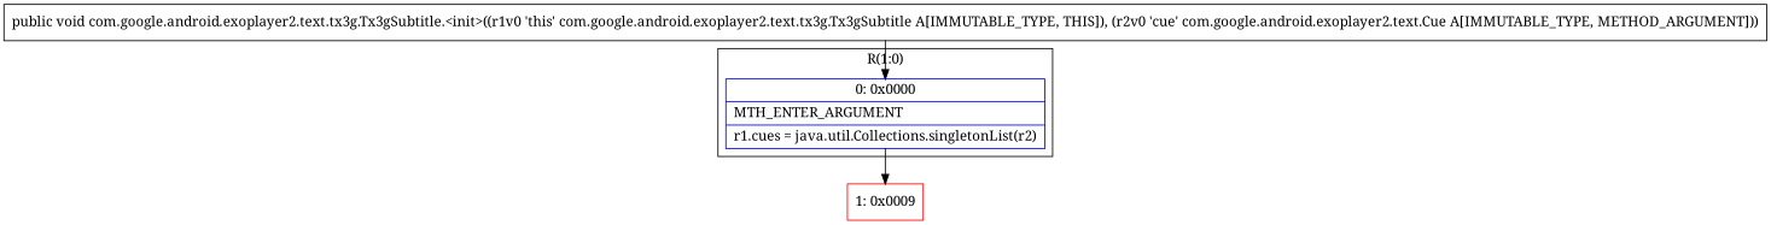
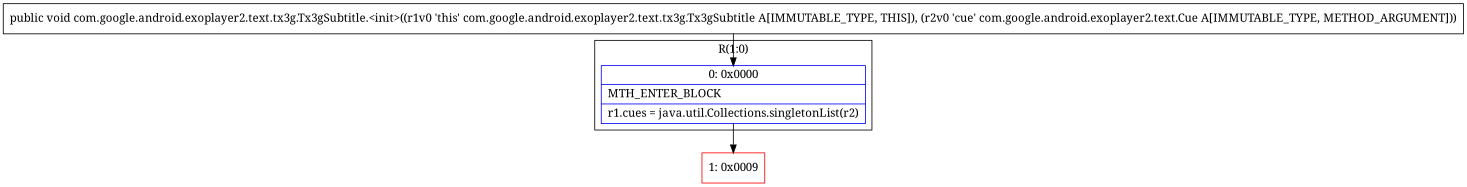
  digraph {
    fontname="Noto Serif"
    node [shape=record fontname="Noto Serif"]
    edge [fontname="Noto Serif"]
-   n1 [color=blue label="{0\:\ 0x0000|MTH_ENTER_ARGUMENT\l|r1.cues = java.util.Collections.singletonList(r2)\l}"]
+   n1 [color=blue label="{0\:\ 0x0000|MTH_ENTER_BLOCK\l|r1.cues = java.util.Collections.singletonList(r2)\l}"]
    n2 [color=red label="{1\:\ 0x0009}"]
    n3 [label="{public void com.google.android.exoplayer2.text.tx3g.Tx3gSubtitle.\<init\>((r1v0 'this' com.google.android.exoplayer2.text.tx3g.Tx3gSubtitle A[IMMUTABLE_TYPE, THIS]), (r2v0 'cue' com.google.android.exoplayer2.text.Cue A[IMMUTABLE_TYPE, METHOD_ARGUMENT])) }"]
    subgraph cluster_1 {
      label="R(1:0)"
      n1
    }
    n1 -> n2
    n3 -> n1
  }
